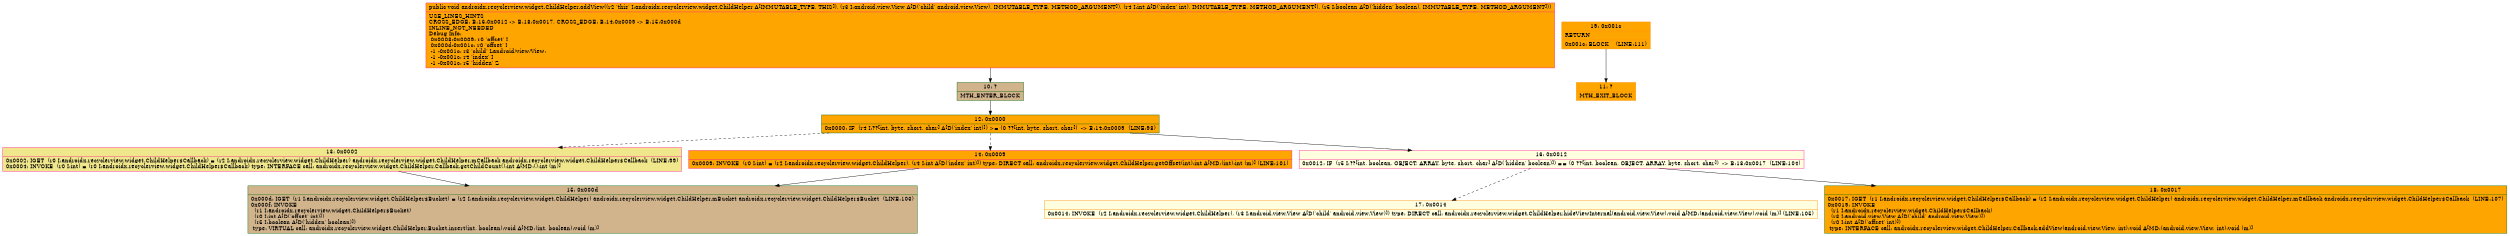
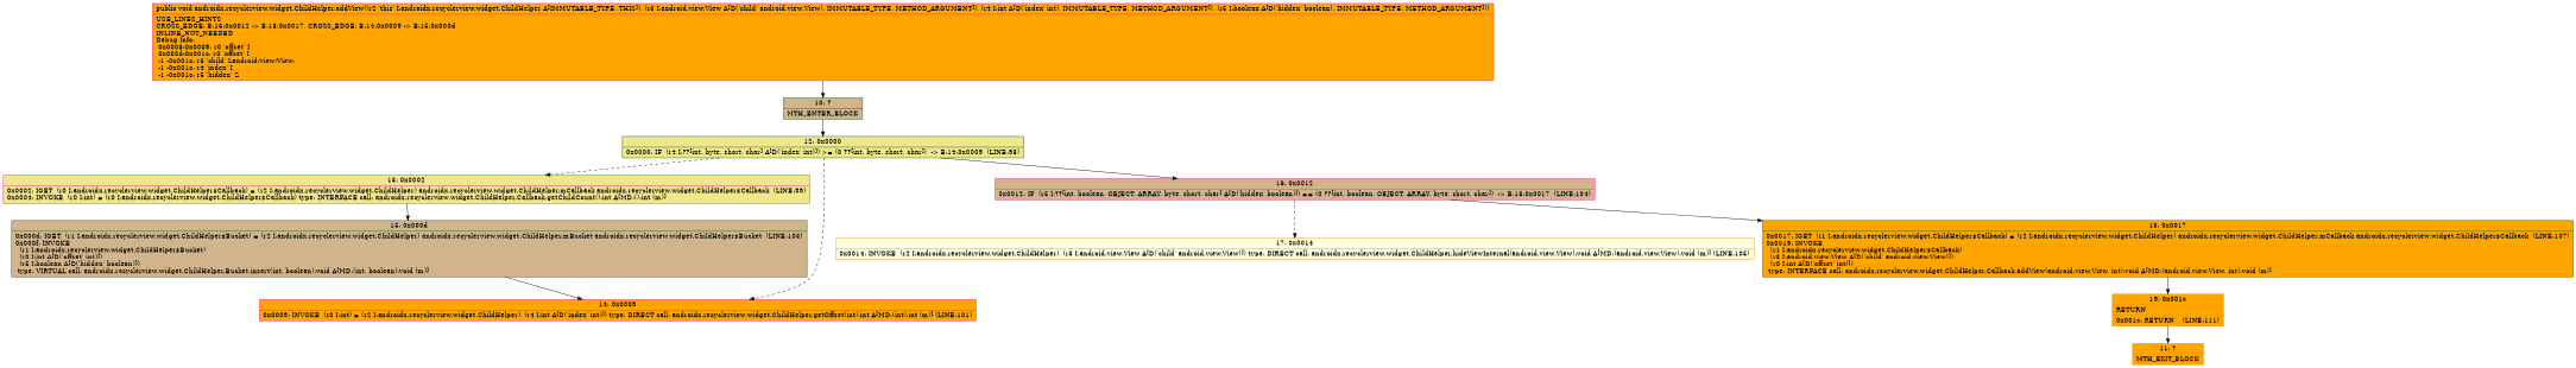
  digraph {
    node [color=darkgreen fillcolor=orange shape=record style=filled]
    n1 [fillcolor=tan label="{10\:\ ?|MTH_ENTER_BLOCK\l}"]
-   n2 [label="{12\:\ 0x0000|0x0000: IF  (r4 I:??[int, byte, short, char] A[D('index' int)]) \>= (0 ??[int, byte, short, char])  \-\> B:14:0x0009  (LINE:98)\l}"]
+   n2 [fillcolor=khaki label="{12\:\ 0x0000|0x0000: IF  (r4 I:??[int, byte, short, char] A[D('index' int)]) \>= (0 ??[int, byte, short, char])  \-\> B:14:0x0009  (LINE:98)\l}"]
    n3 [color=deeppink fillcolor=khaki label="{13\:\ 0x0002|0x0002: IGET  (r0 I:androidx.recyclerview.widget.ChildHelper$Callback) = (r2 I:androidx.recyclerview.widget.ChildHelper) androidx.recyclerview.widget.ChildHelper.mCallback androidx.recyclerview.widget.ChildHelper$Callback  (LINE:99)\l0x0004: INVOKE  (r0 I:int) = (r0 I:androidx.recyclerview.widget.ChildHelper$Callback) type: INTERFACE call: androidx.recyclerview.widget.ChildHelper.Callback.getChildCount():int A[MD:():int (m)]\l}"]
    n4 [color=deeppink label="{14\:\ 0x0009|0x0009: INVOKE  (r0 I:int) = (r2 I:androidx.recyclerview.widget.ChildHelper), (r4 I:int A[D('index' int)]) type: DIRECT call: androidx.recyclerview.widget.ChildHelper.getOffset(int):int A[MD:(int):int (m)] (LINE:101)\l}"]
-   n5 [color=deeppink fillcolor=lightyellow label="{16\:\ 0x0012|0x0012: IF  (r5 I:??[int, boolean, OBJECT, ARRAY, byte, short, char] A[D('hidden' boolean)]) == (0 ??[int, boolean, OBJECT, ARRAY, byte, short, char])  \-\> B:18:0x0017  (LINE:104)\l}"]
+   n5 [color=deeppink fillcolor=tan label="{16\:\ 0x0012|0x0012: IF  (r5 I:??[int, boolean, OBJECT, ARRAY, byte, short, char] A[D('hidden' boolean)]) == (0 ??[int, boolean, OBJECT, ARRAY, byte, short, char])  \-\> B:18:0x0017  (LINE:104)\l}"]
    n6 [fillcolor=tan label="{15\:\ 0x000d|0x000d: IGET  (r1 I:androidx.recyclerview.widget.ChildHelper$Bucket) = (r2 I:androidx.recyclerview.widget.ChildHelper) androidx.recyclerview.widget.ChildHelper.mBucket androidx.recyclerview.widget.ChildHelper$Bucket  (LINE:103)\l0x000f: INVOKE  \l  (r1 I:androidx.recyclerview.widget.ChildHelper$Bucket)\l  (r0 I:int A[D('offset' int)])\l  (r5 I:boolean A[D('hidden' boolean)])\l type: VIRTUAL call: androidx.recyclerview.widget.ChildHelper.Bucket.insert(int, boolean):void A[MD:(int, boolean):void (m)]\l}"]
    n7 [color=darkorange fillcolor=lightyellow label="{17\:\ 0x0014|0x0014: INVOKE  (r2 I:androidx.recyclerview.widget.ChildHelper), (r3 I:android.view.View A[D('child' android.view.View)]) type: DIRECT call: androidx.recyclerview.widget.ChildHelper.hideViewInternal(android.view.View):void A[MD:(android.view.View):void (m)] (LINE:105)\l}"]
    n8 [label="{18\:\ 0x0017|0x0017: IGET  (r1 I:androidx.recyclerview.widget.ChildHelper$Callback) = (r2 I:androidx.recyclerview.widget.ChildHelper) androidx.recyclerview.widget.ChildHelper.mCallback androidx.recyclerview.widget.ChildHelper$Callback  (LINE:107)\l0x0019: INVOKE  \l  (r1 I:androidx.recyclerview.widget.ChildHelper$Callback)\l  (r3 I:android.view.View A[D('child' android.view.View)])\l  (r0 I:int A[D('offset' int)])\l type: INTERFACE call: androidx.recyclerview.widget.ChildHelper.Callback.addView(android.view.View, int):void A[MD:(android.view.View, int):void (m)]\l}"]
-   n9 [color=darkorange label="{19\:\ 0x001c|RETURN\l|0x001c: BLOCK    (LINE:111)\l}"]
+   n9 [color=darkorange label="{19\:\ 0x001c|RETURN\l|0x001c: RETURN    (LINE:111)\l}"]
    n10 [color=darkorange label="{11\:\ ?|MTH_EXIT_BLOCK\l}"]
    n11 [color=deeppink label="{public void androidx.recyclerview.widget.ChildHelper.addView((r2 'this' I:androidx.recyclerview.widget.ChildHelper A[IMMUTABLE_TYPE, THIS]), (r3 I:android.view.View A[D('child' android.view.View), IMMUTABLE_TYPE, METHOD_ARGUMENT]), (r4 I:int A[D('index' int), IMMUTABLE_TYPE, METHOD_ARGUMENT]), (r5 I:boolean A[D('hidden' boolean), IMMUTABLE_TYPE, METHOD_ARGUMENT]))  | USE_LINES_HINTS\lCROSS_EDGE: B:16:0x0012 \-\> B:18:0x0017, CROSS_EDGE: B:14:0x0009 \-\> B:15:0x000d\lINLINE_NOT_NEEDED\lDebug Info:\l  0x0008\-0x0009: r0 'offset' I\l  0x000d\-0x001c: r0 'offset' I\l  \-1 \-0x001c: r3 'child' Landroid\/view\/View;\l  \-1 \-0x001c: r4 'index' I\l  \-1 \-0x001c: r5 'hidden' Z\l}"]
    n1 -> n2
    n2 -> n3 [style=dashed]
    n2 -> n4 [style=dashed]
    n2 -> n5
    n3 -> n6
-   n4 -> n6
+   n6 -> n4
    n5 -> n7 [style=dashed]
    n5 -> n8
+   n8 -> n9
    n9 -> n10
    n11 -> n1
  }
